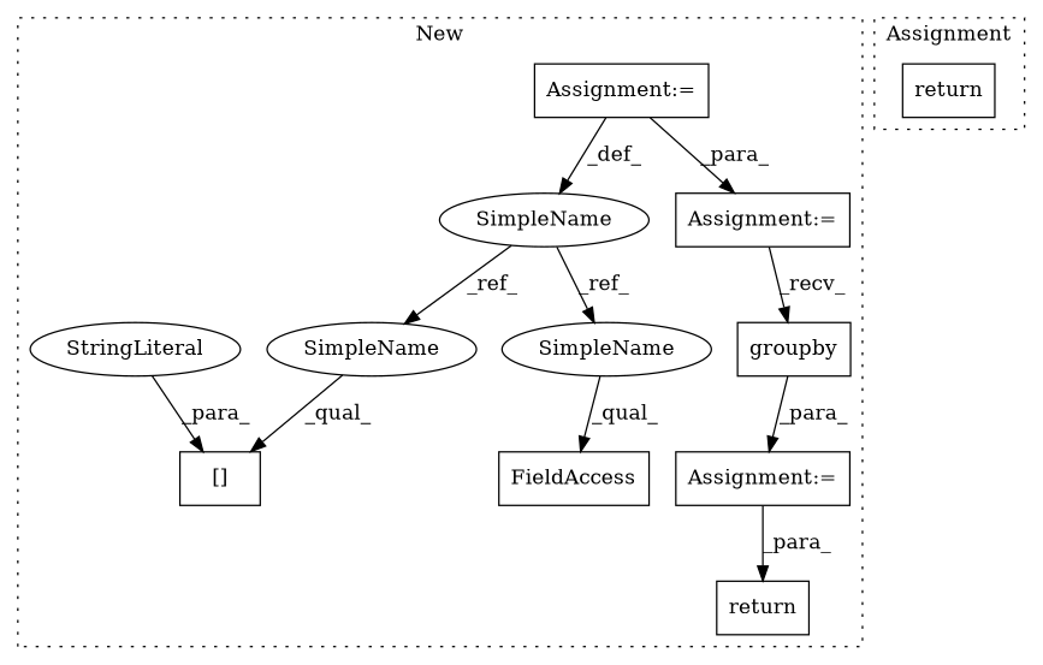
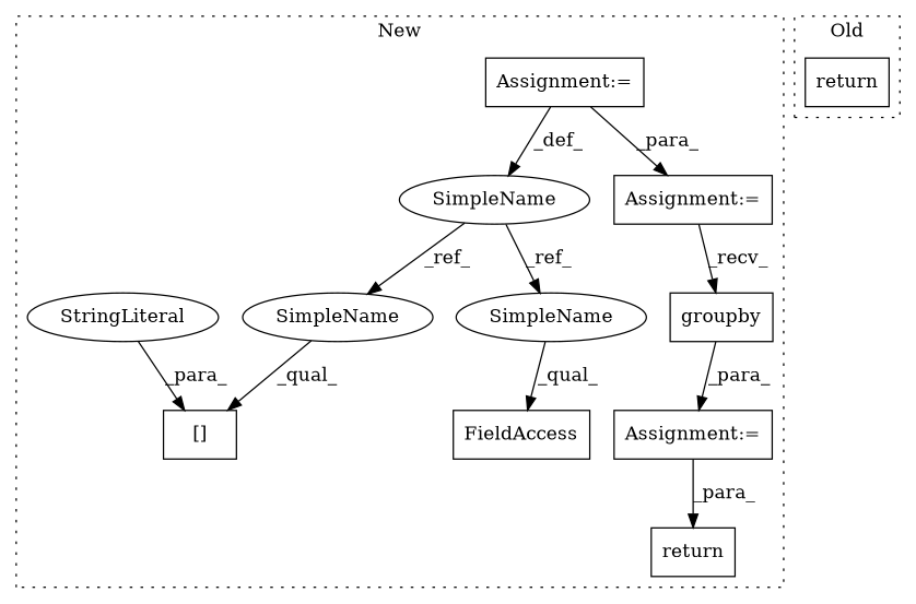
  digraph {
    node [a=7 l=6 s=2338 shape=box]
    n1 [a=32 l="8,1" label=groupby s="2682,2715"]
    n2 [a=41 l=7 label=return s=2743]
    n3 [l=1 label="Assignment:=" s=2654]
    n4 [label="Assignment:="]
    n5 [a=22 l=11 label=FieldAccess s=2655]
    n6 [a=2 l="7,1" label="[]" s="2619,2638"]
    n7 [a=42 label=SimpleName shape=ellipse]
    n8 [a=45 l=12 label=StringLiteral s=2626 shape=ellipse]
    n9 [l=1 label="Assignment:=" s=2537]
    n10 [a=42 label=SimpleName s=2655 shape=ellipse]
    n11 [a=42 label=SimpleName s=2619 shape=ellipse]
    n12 [a=41 l=7 label=return s=1496]
    subgraph cluster_1 {
      label=New
      style=dotted
      n1
      n2
      n3
      n4
      n5
      n6
      n7
      n8
      n9
      n10
      n11
    }
    subgraph cluster_2 {
-     label=Assignment
+     label=Old
      style=dotted
      n12
    }
    n1 -> n3 [label=_para_]
    n3 -> n2 [label=_para_]
    n4 -> n7 [label=_def_]
    n4 -> n9 [label=_para_]
    n7 -> n10 [label=_ref_]
    n7 -> n11 [label=_ref_]
    n8 -> n6 [label=_para_]
    n9 -> n1 [label=_recv_]
    n10 -> n5 [label=_qual_]
    n11 -> n6 [label=_qual_]
  }
